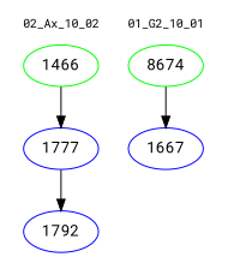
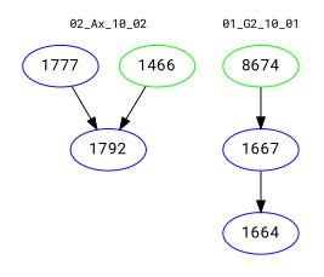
  digraph {
    fontname="Roboto Mono"
    node [color=blue fontname="Roboto Mono"]
    edge [color=black fontname="Roboto Mono"]
    n1 [color=green label=1466]
    n2 [label=1777]
    n3 [label=1792]
    n4 [color=green label=8674]
    n5 [label=1667]
+   n6 [label=1664]
    subgraph cluster_1 {
      color=white
      fontsize=10
      label="02_Ax_10_02"
      n1
      n2
      n3
    }
    subgraph cluster_2 {
      color=white
      fontsize=10
      label="01_G2_10_01"
      n4
      n5
+     n6
    }
-   n1 -> n2
+   n1 -> n3
    n2 -> n3
    n4 -> n5
+   n5 -> n6
  }
